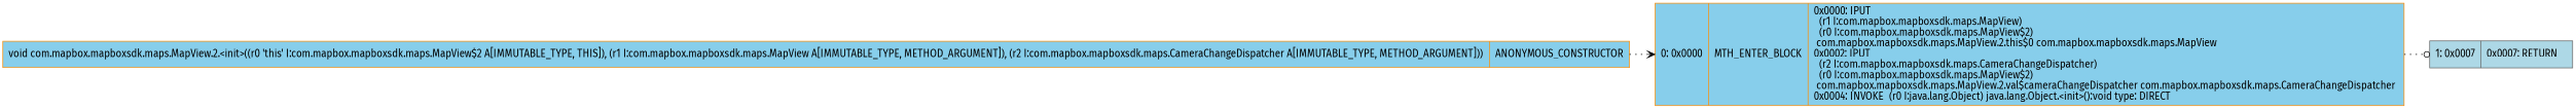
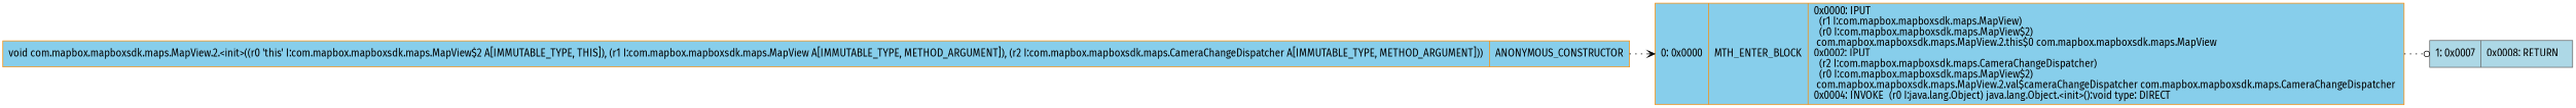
  digraph {
    rankdir=LR
    fontname="Fira Sans"
    node [shape=record style=filled fillcolor=skyblue color=darkorange fontname="Fira Sans"]
    edge [style=dotted fontname="Fira Sans"]
    n1 [label="{0\:\ 0x0000|MTH_ENTER_BLOCK\l|0x0000: IPUT  \l  (r1 I:com.mapbox.mapboxsdk.maps.MapView)\l  (r0 I:com.mapbox.mapboxsdk.maps.MapView$2)\l com.mapbox.mapboxsdk.maps.MapView.2.this$0 com.mapbox.mapboxsdk.maps.MapView \l0x0002: IPUT  \l  (r2 I:com.mapbox.mapboxsdk.maps.CameraChangeDispatcher)\l  (r0 I:com.mapbox.mapboxsdk.maps.MapView$2)\l com.mapbox.mapboxsdk.maps.MapView.2.val$cameraChangeDispatcher com.mapbox.mapboxsdk.maps.CameraChangeDispatcher \l0x0004: INVOKE  (r0 I:java.lang.Object) java.lang.Object.\<init\>():void type: DIRECT \l}"]
-   n2 [label="{1\:\ 0x0007|0x0007: RETURN   \l}" fillcolor=lightblue color=gray40]
+   n2 [label="{1\:\ 0x0007|0x0008: RETURN   \l}" fillcolor=lightblue color=gray40]
    n3 [label="{void com.mapbox.mapboxsdk.maps.MapView.2.\<init\>((r0 'this' I:com.mapbox.mapboxsdk.maps.MapView$2 A[IMMUTABLE_TYPE, THIS]), (r1 I:com.mapbox.mapboxsdk.maps.MapView A[IMMUTABLE_TYPE, METHOD_ARGUMENT]), (r2 I:com.mapbox.mapboxsdk.maps.CameraChangeDispatcher A[IMMUTABLE_TYPE, METHOD_ARGUMENT]))  | ANONYMOUS_CONSTRUCTOR\l}"]
    n1 -> n2 [arrowhead=odot]
    n3 -> n1 [arrowhead=vee]
  }
